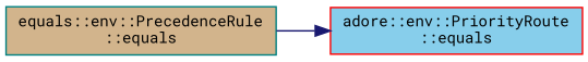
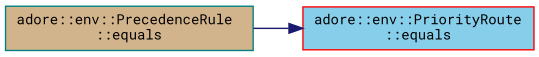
  digraph {
    rankdir=LR
    fontname="Roboto Mono"
    node [fontname="Roboto Mono" fontsize=10 shape=record style=filled]
-   n1 [color=teal fillcolor=tan fontcolor=black height=0.2 label="equals::env::PrecedenceRule\l::equals" width=0.4]
+   n1 [color=teal fillcolor=tan fontcolor=black height=0.2 label="adore::env::PrecedenceRule\l::equals" width=0.4]
    n2 [color=red fillcolor=skyblue height=0.2 label="adore::env::PriorityRoute\l::equals" width=0.4]
    n1 -> n2 [color=midnightblue fontname="Roboto Mono" fontsize=10 labelfontname=Helvetica labelfontsize=10 style=solid]
  }
